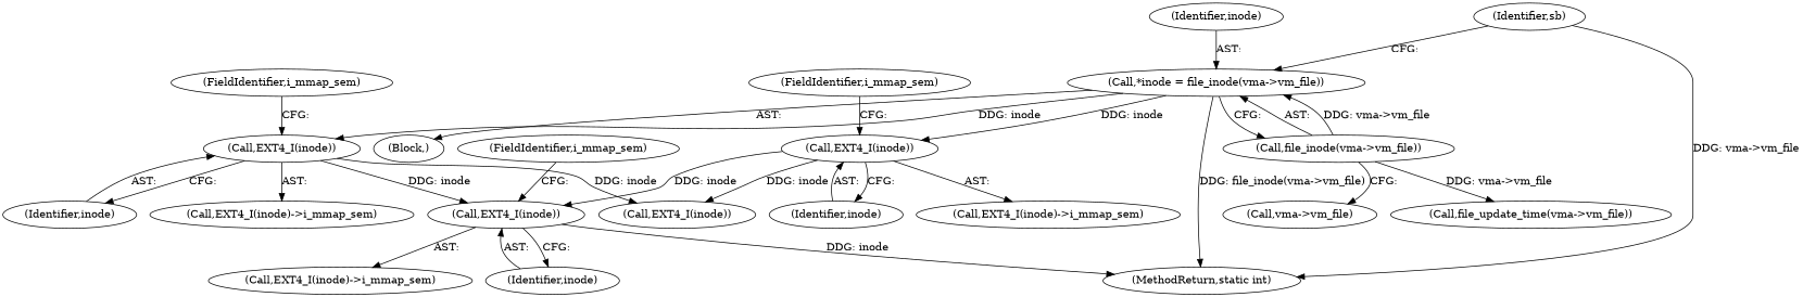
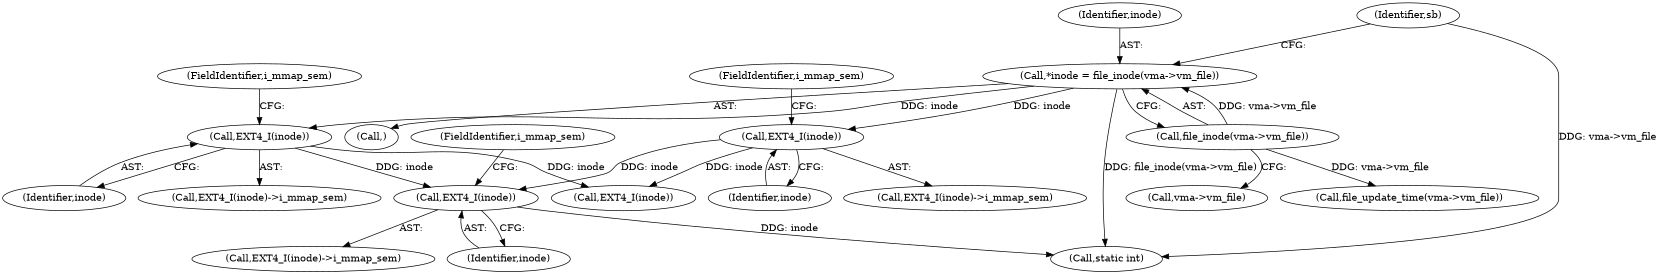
  digraph {
    n1 [label="(Call,EXT4_I(inode))"]
    n2 [label="(Call,EXT4_I(inode)->i_mmap_sem)"]
    n3 [label="(Identifier,inode)"]
-   n4 [label="(MethodReturn,static int)"]
+   n4 [label="(Call,static int)"]
    n5 [label="(Call,EXT4_I(inode))"]
    n6 [label="(Call,EXT4_I(inode)->i_mmap_sem)"]
    n7 [label="(Call,EXT4_I(inode))"]
    n8 [label="(Identifier,inode)"]
    n9 [label="(Call,*inode = file_inode(vma->vm_file))"]
    n10 [label="(Call,file_inode(vma->vm_file))"]
    n11 [label="(Call,EXT4_I(inode))"]
-   n12 [label="(Block,)"]
+   n12 [label="(Call,)"]
    n13 [label="(Call,file_update_time(vma->vm_file))"]
    n14 [label="(Call,vma->vm_file)"]
    n15 [label="(Identifier,inode)"]
    n16 [label="(Call,EXT4_I(inode)->i_mmap_sem)"]
    n17 [label="(Identifier,sb)"]
    n18 [label="(FieldIdentifier,i_mmap_sem)"]
    n19 [label="(Identifier,inode)"]
    n20 [label="(FieldIdentifier,i_mmap_sem)"]
    n21 [label="(FieldIdentifier,i_mmap_sem)"]
    n1 -> n2 [label="AST: "]
    n1 -> n3 [label="CFG: "]
    n1 -> n4 [label="DDG: inode"]
    n3 -> n1 [label="AST: "]
    n5 -> n1 [label="DDG: inode"]
    n5 -> n6 [label="AST: "]
    n5 -> n7 [label="DDG: inode"]
    n5 -> n8 [label="CFG: "]
    n8 -> n5 [label="AST: "]
    n9 -> n4 [label="DDG: file_inode(vma->vm_file)"]
    n9 -> n5 [label="DDG: inode"]
    n9 -> n10 [label="CFG: "]
    n9 -> n11 [label="DDG: inode"]
    n9 -> n12 [label="AST: "]
    n10 -> n9 [label="AST: "]
    n10 -> n9 [label="DDG: vma->vm_file"]
    n10 -> n13 [label="DDG: vma->vm_file"]
    n10 -> n14 [label="CFG: "]
    n11 -> n1 [label="DDG: inode"]
    n11 -> n7 [label="DDG: inode"]
    n11 -> n15 [label="CFG: "]
    n11 -> n16 [label="AST: "]
    n15 -> n11 [label="AST: "]
    n17 -> n4 [label="DDG: vma->vm_file"]
    n17 -> n9 [label="CFG: "]
    n18 -> n11 [label="CFG: "]
    n19 -> n9 [label="AST: "]
    n20 -> n1 [label="CFG: "]
    n21 -> n5 [label="CFG: "]
  }
